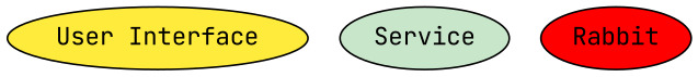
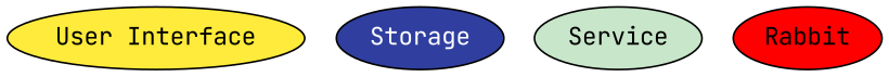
  digraph {
    fontname="JetBrains Mono"
    node [fontcolor=black style=filled fontname="JetBrains Mono"]
    n1 [fillcolor="#FFEB3B" label="User Interface"]
+   n2 [fillcolor="#303F9F" fontcolor=white label=Storage]
    n3 [fillcolor="#C8E6C9" label=Service]
    n4 [fillcolor="#FF0000" label=Rabbit]
  }
